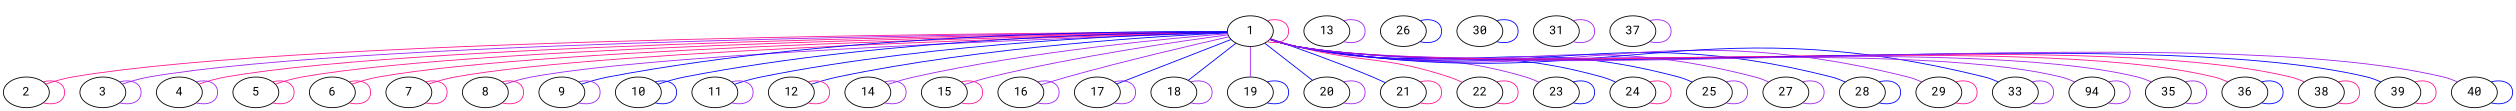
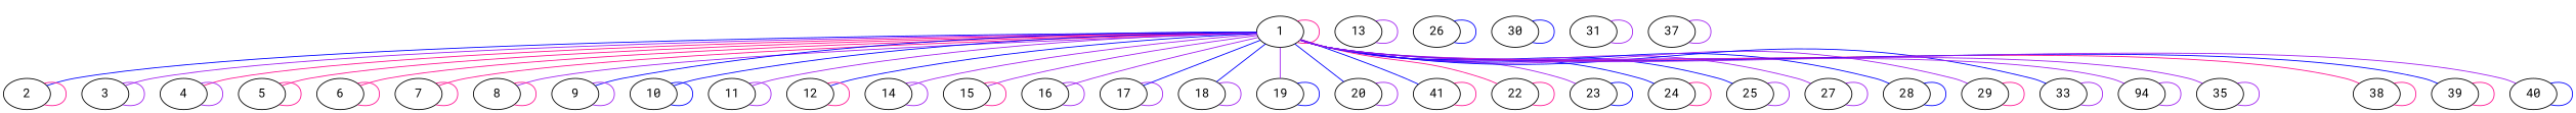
  graph {
    fontname="Roboto Mono"
    node [fontname="Roboto Mono" host_bandwidth_down="10 Mbit" host_bandwidth_up="10 Mbit"]
    edge [color=purple fontname="Roboto Mono" latency="10 ms" packet_loss=0.0 weight=0]
    1
    2
    3
    4
    5
    6
    7
    8
    9
    10
    11
    12
    14
    15
    16
    17
    18
    19
    20
-   21
+   21 [label=41]
    22
    23
    24
    25
    27
    28
    29
    33
    n29 [label=94]
    35
-   36
    38
    39
    40
    13
    26
    30
    31
    37
    1 -- 1 [color=deeppink]
-   1 -- 2 [color=deeppink weight=1]
+   1 -- 2 [color=blue weight=1]
    1 -- 3 [weight=1]
    1 -- 4 [color=deeppink weight=1]
    1 -- 5 [color=deeppink weight=1]
    1 -- 6 [color=deeppink weight=1]
    1 -- 7 [color=deeppink weight=1]
    1 -- 8 [weight=1]
    1 -- 9 [color=blue weight=1]
    1 -- 10 [color=blue weight=1]
-   1 -- 11 [color=blue weight=1]
+   1 -- 11 [weight=1]
    1 -- 12 [color=blue weight=1]
    1 -- 14 [weight=1]
    1 -- 15 [weight=1]
    1 -- 16 [weight=1]
    1 -- 17 [color=blue weight=1]
    1 -- 18 [color=blue weight=1]
    1 -- 19 [weight=1]
    1 -- 20 [color=blue weight=1]
    1 -- 21 [color=blue weight=1]
    1 -- 22 [color=deeppink weight=1]
    1 -- 23 [weight=1]
    1 -- 24 [color=blue weight=1]
    1 -- 25 [color=blue weight=1]
    1 -- 27 [weight=1]
    1 -- 28 [color=blue weight=1]
    1 -- 29 [weight=1]
    1 -- 33 [color=blue weight=1]
    1 -- n29 [weight=1]
    1 -- 35 [weight=1]
-   1 -- 36 [color=deeppink weight=1]
    1 -- 38 [color=deeppink weight=1]
    1 -- 39 [color=blue weight=1]
    1 -- 40 [weight=1]
    2 -- 2 [color=deeppink]
    3 -- 3
    4 -- 4
    5 -- 5 [color=deeppink]
    6 -- 6 [color=deeppink]
    7 -- 7 [color=deeppink]
    8 -- 8 [color=deeppink]
    9 -- 9
    10 -- 10 [color=blue]
    11 -- 11
    12 -- 12 [color=deeppink]
    14 -- 14
    15 -- 15 [color=deeppink]
    16 -- 16
    17 -- 17
    18 -- 18
    19 -- 19 [color=blue]
    20 -- 20
    21 -- 21 [color=deeppink]
    22 -- 22 [color=deeppink]
    23 -- 23 [color=blue]
    24 -- 24 [color=deeppink]
    25 -- 25
    27 -- 27
    28 -- 28 [color=blue]
    29 -- 29 [color=deeppink]
    33 -- 33
    n29 -- n29
    35 -- 35
-   36 -- 36 [color=blue]
    38 -- 38 [color=deeppink]
    39 -- 39 [color=deeppink]
    40 -- 40 [color=blue]
    13 -- 13
    26 -- 26 [color=blue]
    30 -- 30 [color=blue]
    31 -- 31
    37 -- 37
  }
